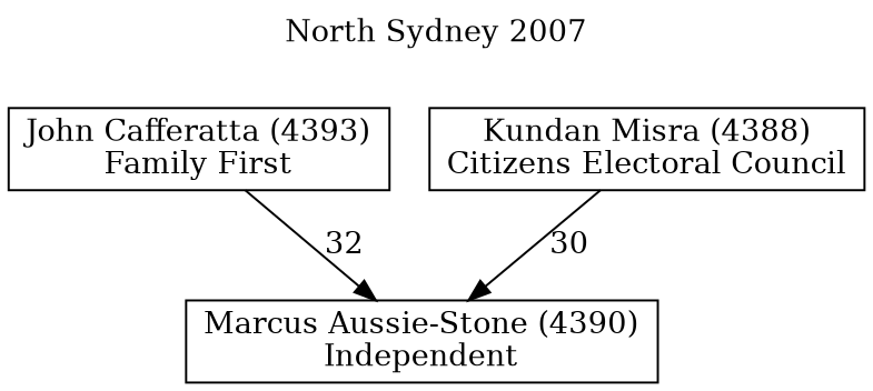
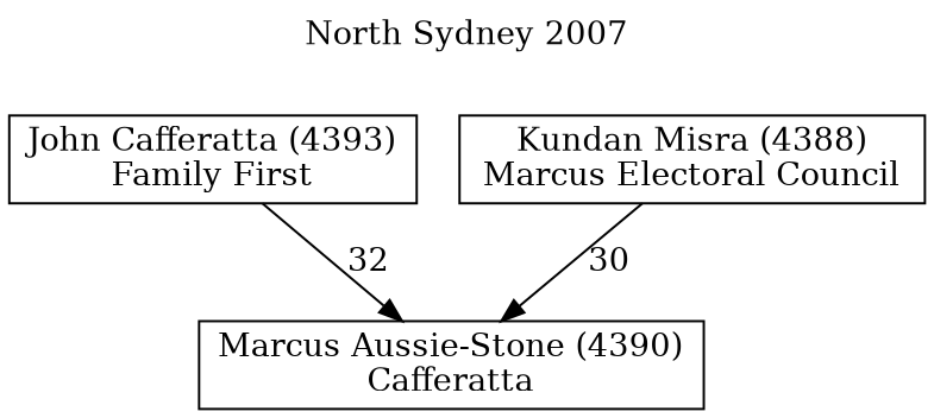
  digraph {
    label="North Sydney 2007"
    labelloc=t
    mclimit=10
    node [shape=box]
-   n1 [label="Marcus Aussie-Stone (4390)\nIndependent"]
+   n1 [label="Marcus Aussie-Stone (4390)\nCafferatta"]
    n2 [label="John Cafferatta (4393)\nFamily First"]
-   n3 [label="Kundan Misra (4388)\nCitizens Electoral Council"]
+   n3 [label="Kundan Misra (4388)\nMarcus Electoral Council"]
    n2 -> n1 [label=32]
    n3 -> n1 [label=30]
  }
